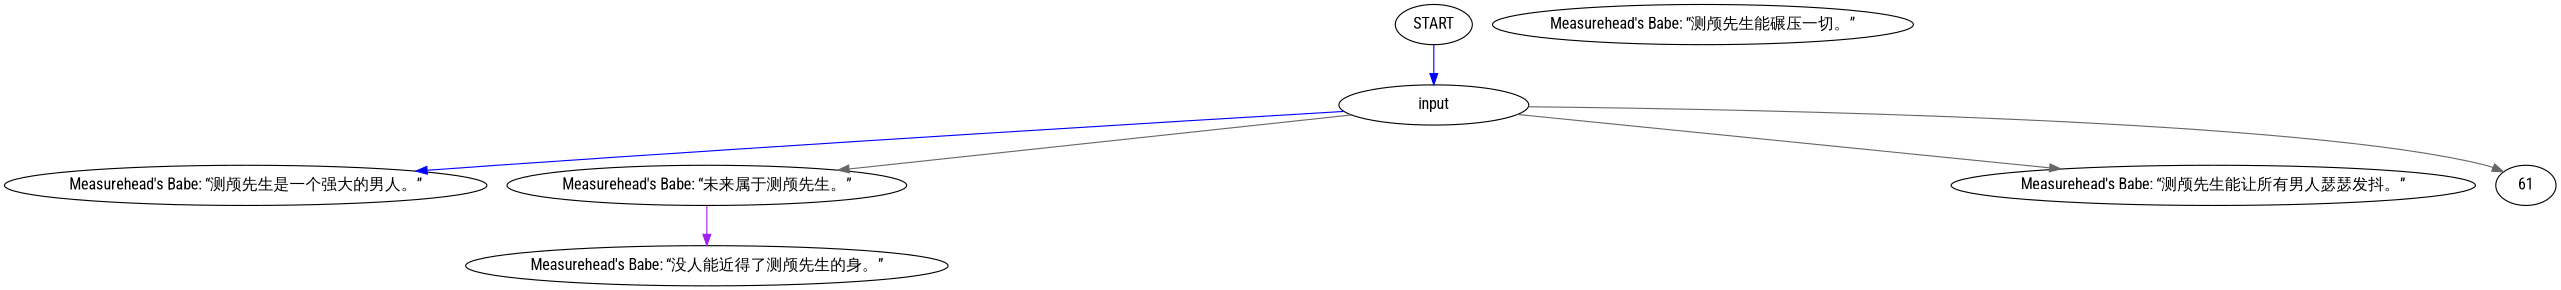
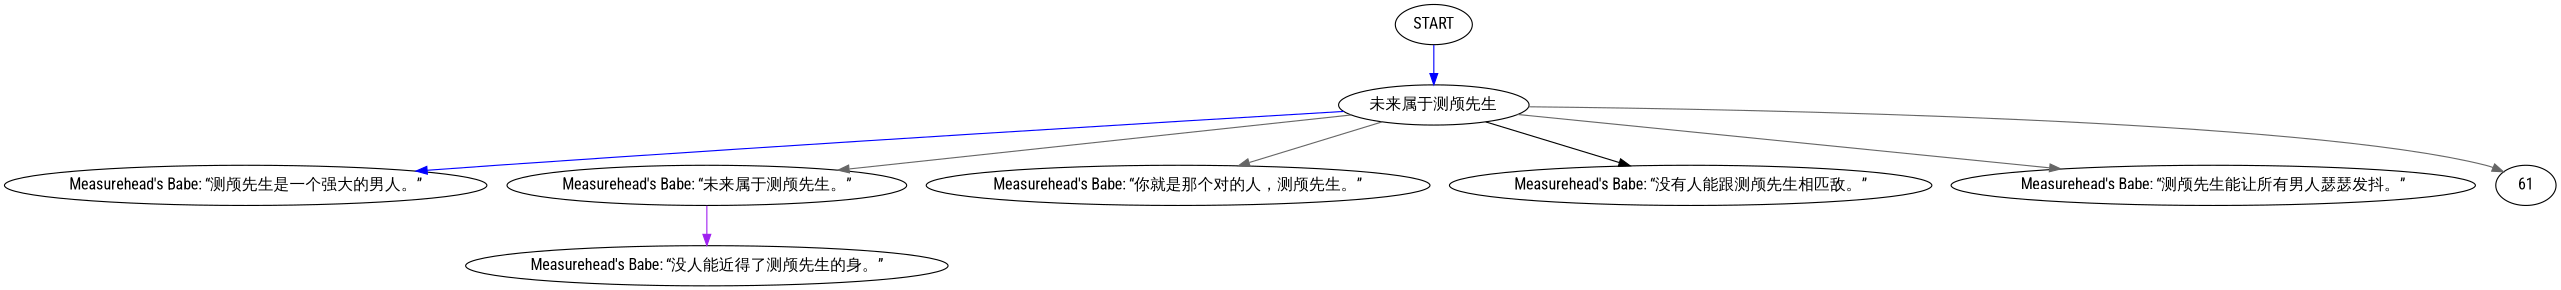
  digraph {
    fontname="Roboto Condensed"
    node [fontname="Roboto Condensed"]
    edge [color=gray40 fontname="Roboto Condensed"]
    n1 [label=START]
-   n2 [label=input]
+   n2 [label="未来属于测颅先生"]
    n3 [label="Measurehead's Babe: “测颅先生是一个强大的男人。”"]
    n4 [label="Measurehead's Babe: “未来属于测颅先生。”"]
+   n5 [label="Measurehead's Babe: “你就是那个对的人，测颅先生。”"]
+   n6 [label="Measurehead's Babe: “没有人能跟测颅先生相匹敌。”"]
    n7 [label="Measurehead's Babe: “测颅先生能让所有男人瑟瑟发抖。”"]
    n8 [label=61]
    n9 [label="Measurehead's Babe: “没人能近得了测颅先生的身。”"]
-   n10 [label="Measurehead's Babe: “测颅先生能碾压一切。”"]
    n1 -> n2 [color=blue]
    n2 -> n3 [color=blue]
    n2 -> n4
+   n2 -> n5
+   n2 -> n6 [color=black]
    n2 -> n7
    n2 -> n8
    n4 -> n9 [color=purple]
  }
